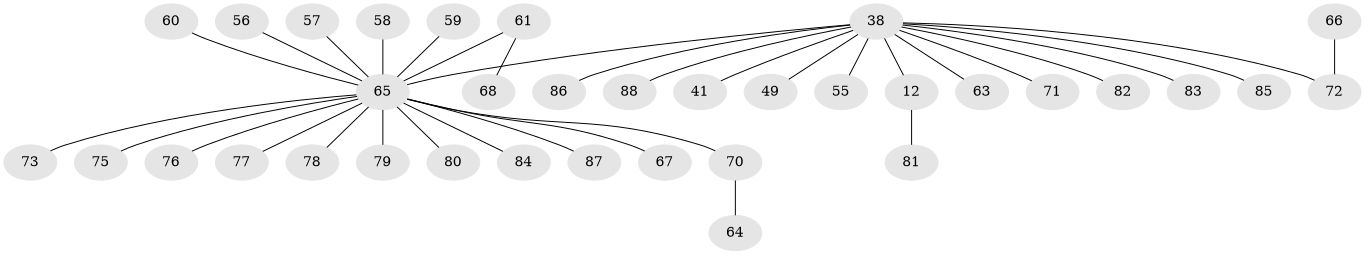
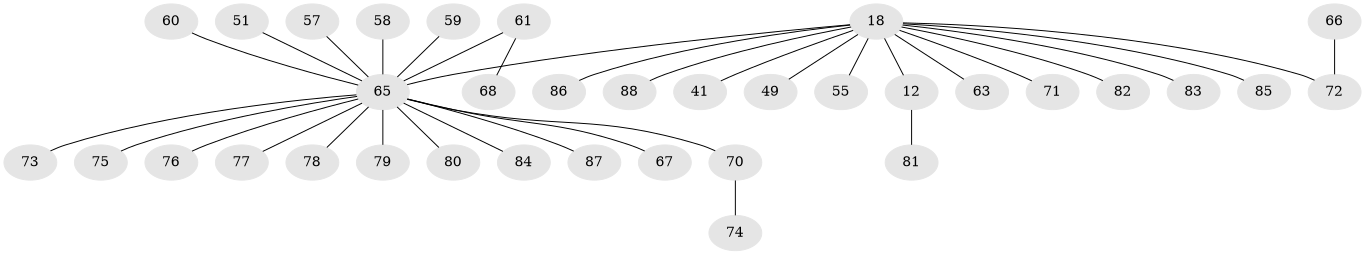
  graph {
    node [color=gray90 style=filled]
-   38 [super="+6+9+15+22+32"]
+   38 [super="+6+9+15+22+32" label=18]
    41
    49
    55
    n5 [label=12]
    63
    65 [super="+51+48+37+39+42+45+64+46+50+52+54+53"]
    71
    72 [super="+25+29"]
    82
    83
    85
    86 [super="+47"]
    88
    81
    67
    70 [super="+69"]
    73
    75
    76
    77
    78
    79
    80
    84
    87
-   56
+   56 [label=51]
    57
    58
    59
    60
    61 [super="+4"]
    68 [super="+14"]
-   74 [label=64]
+   74
    66
    38 -- 41
    38 -- 49
    38 -- 55
    38 -- n5
    38 -- 63
    38 -- 65
    38 -- 71
    38 -- 72
    38 -- 82
    38 -- 83
    38 -- 85
    38 -- 86 [weight=2]
    38 -- 88
    n5 -- 81
    65 -- 67
    65 -- 70
    65 -- 73
    65 -- 75
    65 -- 76
    65 -- 77
    65 -- 78
    65 -- 79
    65 -- 80
    65 -- 84
    65 -- 87
    70 -- 74
    56 -- 65
    57 -- 65
    58 -- 65
    59 -- 65
    60 -- 65
    61 -- 65
    61 -- 68
    66 -- 72
  }
